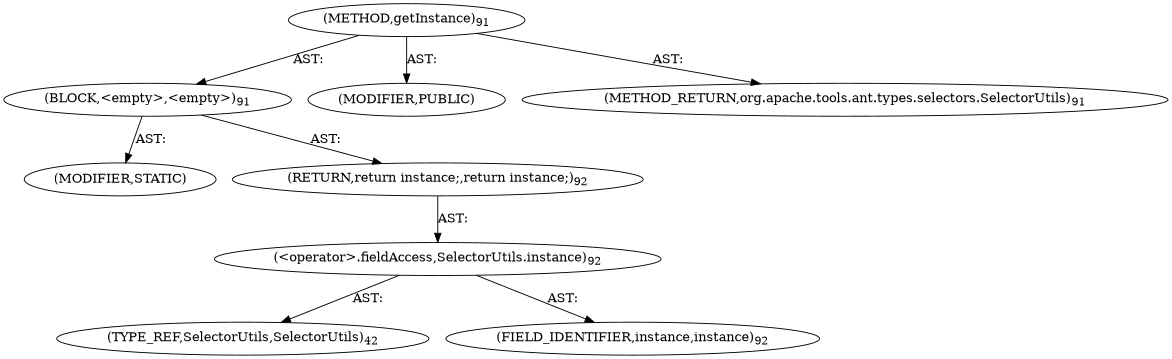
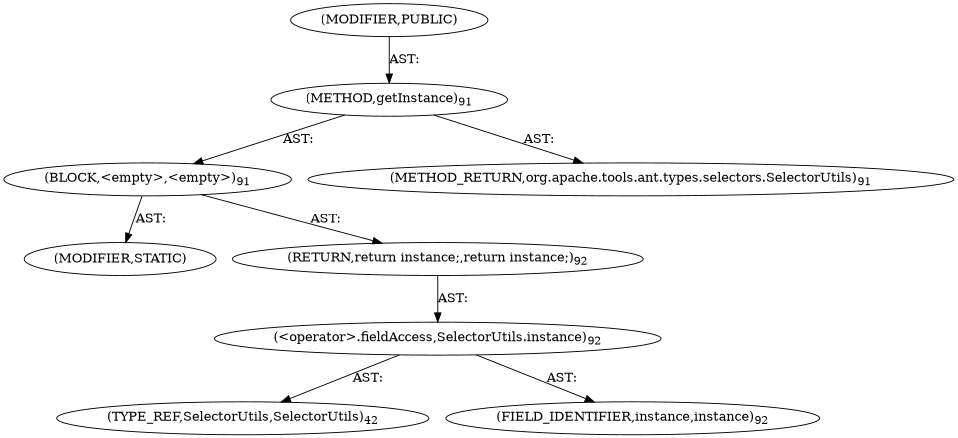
  digraph {
    n1 [label=<(METHOD,getInstance)<SUB>91</SUB>>]
    n2 [label=<(BLOCK,&lt;empty&gt;,&lt;empty&gt;)<SUB>91</SUB>>]
    n3 [label=<(MODIFIER,PUBLIC)>]
    n4 [label=<(METHOD_RETURN,org.apache.tools.ant.types.selectors.SelectorUtils)<SUB>91</SUB>>]
    n5 [label=<(MODIFIER,STATIC)>]
    n6 [label=<(RETURN,return instance;,return instance;)<SUB>92</SUB>>]
    n7 [label=<(&lt;operator&gt;.fieldAccess,SelectorUtils.instance)<SUB>92</SUB>>]
    n8 [label=<(TYPE_REF,SelectorUtils,SelectorUtils)<SUB>42</SUB>>]
    n9 [label=<(FIELD_IDENTIFIER,instance,instance)<SUB>92</SUB>>]
    n1 -> n2 [label="AST: "]
-   n1 -> n3 [label="AST: "]
+   n3 -> n1 [label="AST: "]
    n1 -> n4 [label="AST: "]
    n2 -> n5 [label="AST: "]
    n2 -> n6 [label="AST: "]
    n6 -> n7 [label="AST: "]
    n7 -> n8 [label="AST: "]
    n7 -> n9 [label="AST: "]
  }
